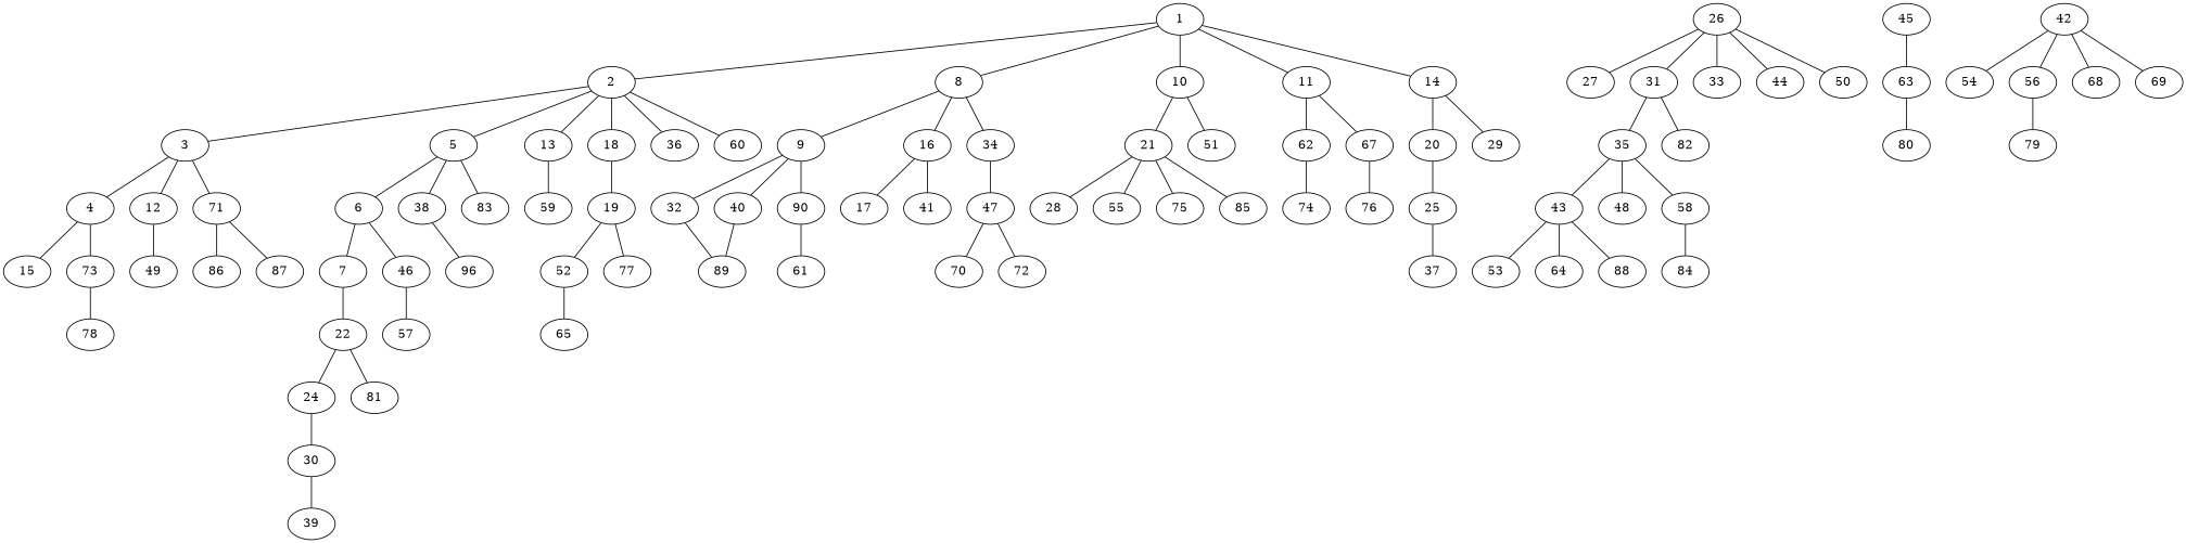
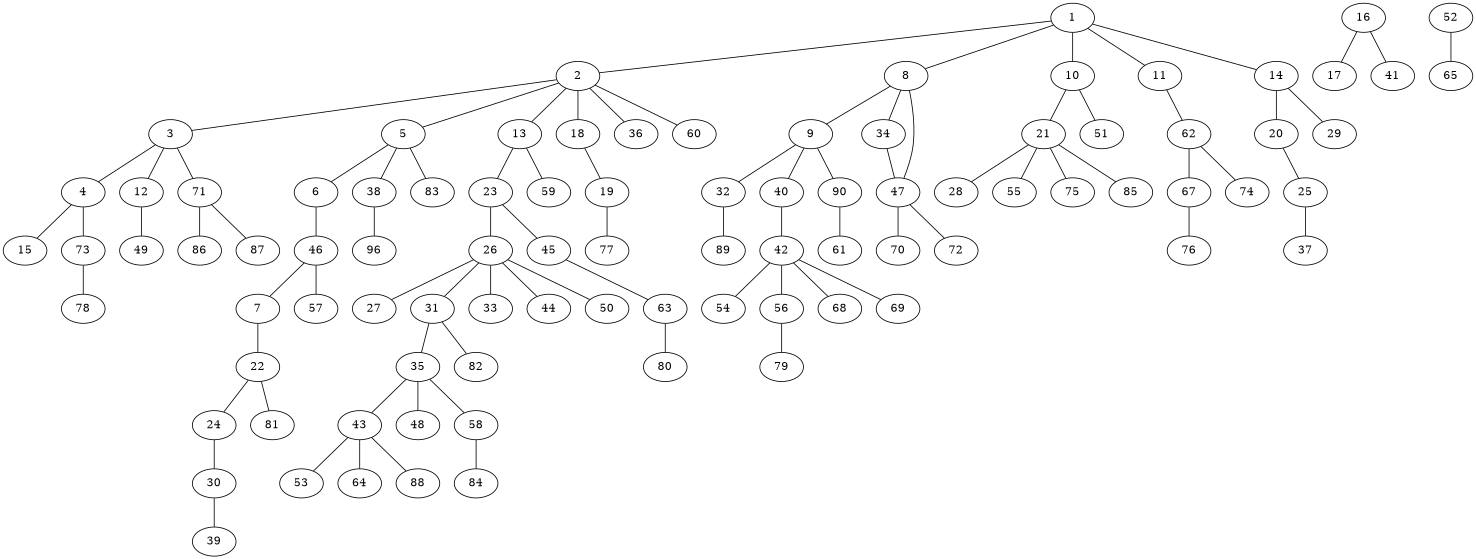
  graph {
    1
    2
    8
    10
    11
    14
    3
    5
    13
    18
    36
    60
    9
    16
    34
    21
    51
    62
    67
    20
    29
    4
    12
    71
    6
    38
    83
+   23
    59
    19
    32
    40
    90
    17
    41
    47
    28
    55
    75
    85
    74
    76
    25
    15
    73
    49
    86
    87
    7
    46
    n51 [label=96]
    26
    45
    52
    77
    78
    22
    57
    24
    81
    30
    89
    42
    61
    70
    72
    54
    56
    68
    69
    27
    31
    33
    44
    50
    63
    37
    65
    39
    35
    82
    80
    43
    48
    58
    53
    64
    88
    84
    79
    1 -- 2
    1 -- 8
    1 -- 10
    1 -- 11
    1 -- 14
    2 -- 3
    2 -- 5
    2 -- 13
    2 -- 18
    2 -- 36
    2 -- 60
    8 -- 9
-   8 -- 16
+   8 -- 47
    8 -- 34
    10 -- 21
    10 -- 51
    11 -- 62
-   11 -- 67
+   62 -- 67
    14 -- 20
    14 -- 29
    3 -- 4
    3 -- 12
    3 -- 71
    5 -- 6
    5 -- 38
    5 -- 83
+   13 -- 23
    13 -- 59
    18 -- 19
    9 -- 32
    9 -- 40
    9 -- 90
    16 -- 17
    16 -- 41
    34 -- 47
    21 -- 28
    21 -- 55
    21 -- 75
    21 -- 85
    62 -- 74
    67 -- 76
    20 -- 25
    4 -- 15
    4 -- 73
    12 -- 49
    71 -- 86
    71 -- 87
-   6 -- 7
+   46 -- 7
    6 -- 46
    38 -- n51
-   19 -- 52
+   23 -- 26
+   23 -- 45
    19 -- 77
    32 -- 89
-   40 -- 89
+   40 -- 42
    90 -- 61
    47 -- 70
    47 -- 72
    25 -- 37
    73 -- 78
    7 -- 22
    46 -- 57
    26 -- 27
    26 -- 31
    26 -- 33
    26 -- 44
    26 -- 50
    45 -- 63
    52 -- 65
    22 -- 24
    22 -- 81
    24 -- 30
    30 -- 39
    42 -- 54
    42 -- 56
    42 -- 68
    42 -- 69
    56 -- 79
    31 -- 35
    31 -- 82
    63 -- 80
    35 -- 43
    35 -- 48
    35 -- 58
    43 -- 53
    43 -- 64
    43 -- 88
    58 -- 84
  }
